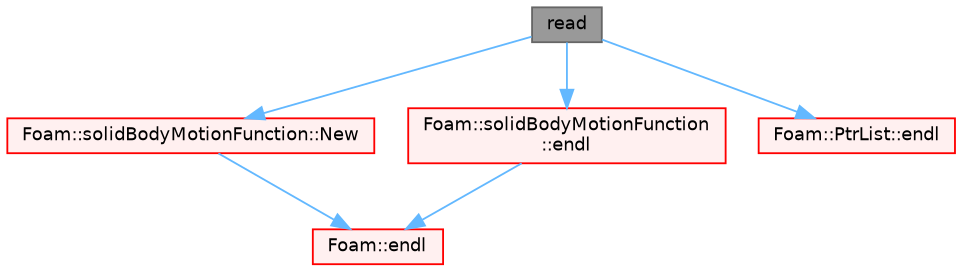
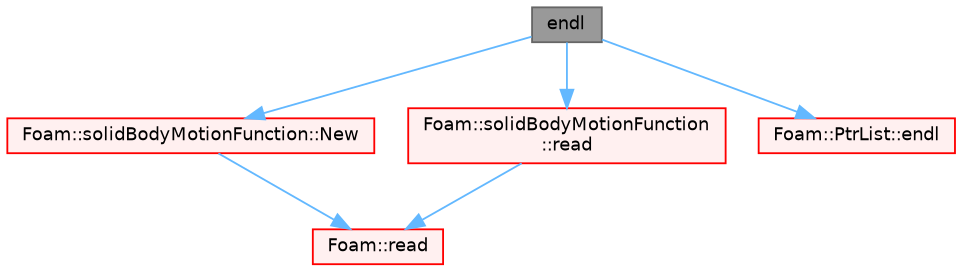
  digraph {
    rankdir=TB
    node [color=red fillcolor="#FFF0F0" fontname=Helvetica fontsize=10 shape=box style=filled]
    edge [color=steelblue1 fontname=Helvetica fontsize=10 labelfontname=Helvetica labelfontsize=10 style=solid]
-   n1 [color=gray40 fillcolor=grey60 fontcolor=black height=0.2 label=read width=0.4]
+   n1 [color=gray40 fillcolor=grey60 fontcolor=black height=0.2 label=endl width=0.4]
    n2 [height=0.2 label="Foam::solidBodyMotionFunction::New" width=0.4]
-   n3 [height=0.2 label="Foam::solidBodyMotionFunction\l::endl" width=0.4]
+   n3 [height=0.2 label="Foam::solidBodyMotionFunction\l::read" width=0.4]
    n4 [height=0.2 label="Foam::PtrList::endl" width=0.4]
-   n5 [height=0.2 label="Foam::endl" width=0.4]
+   n5 [height=0.2 label="Foam::read" width=0.4]
    n1 -> n2
    n1 -> n3
    n1 -> n4
    n2 -> n5
    n3 -> n5
  }
